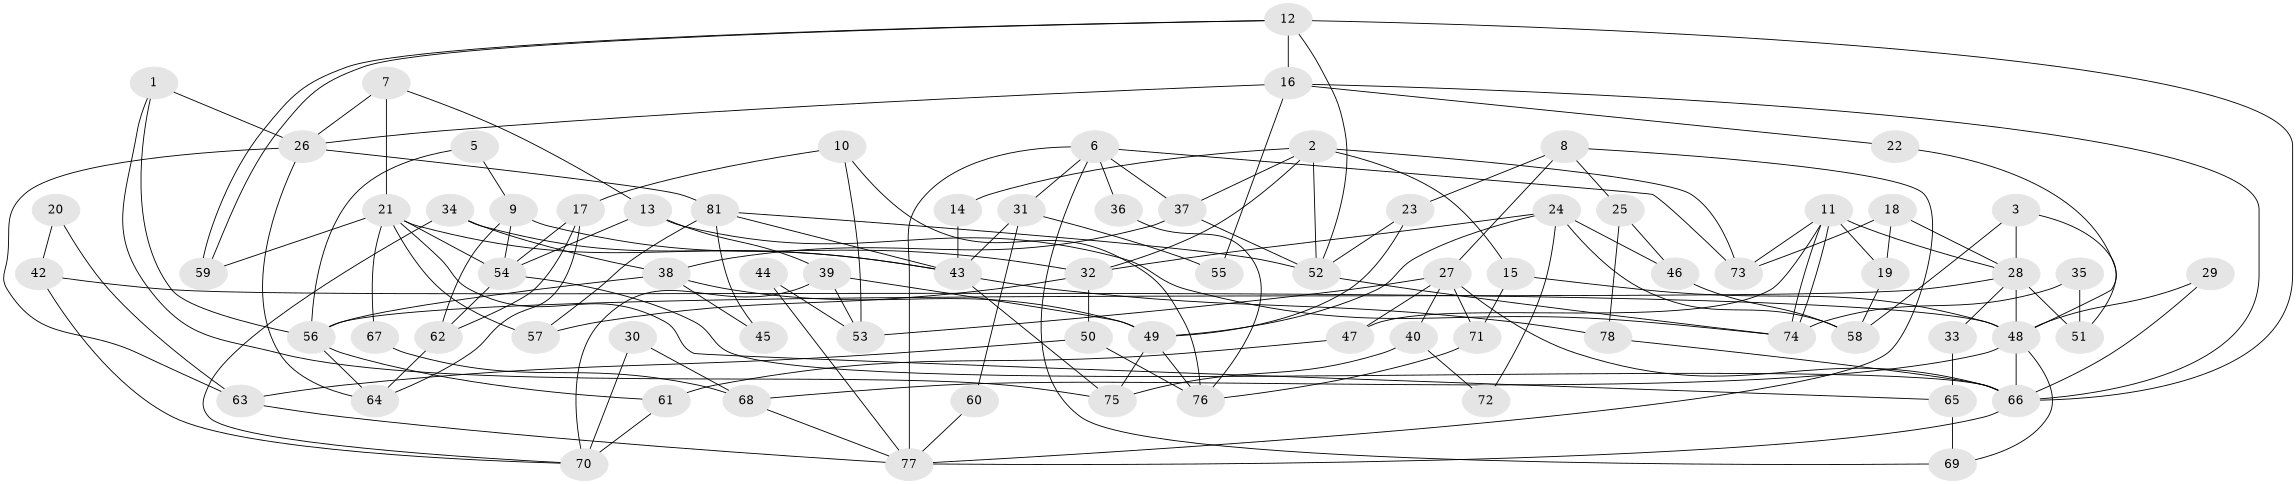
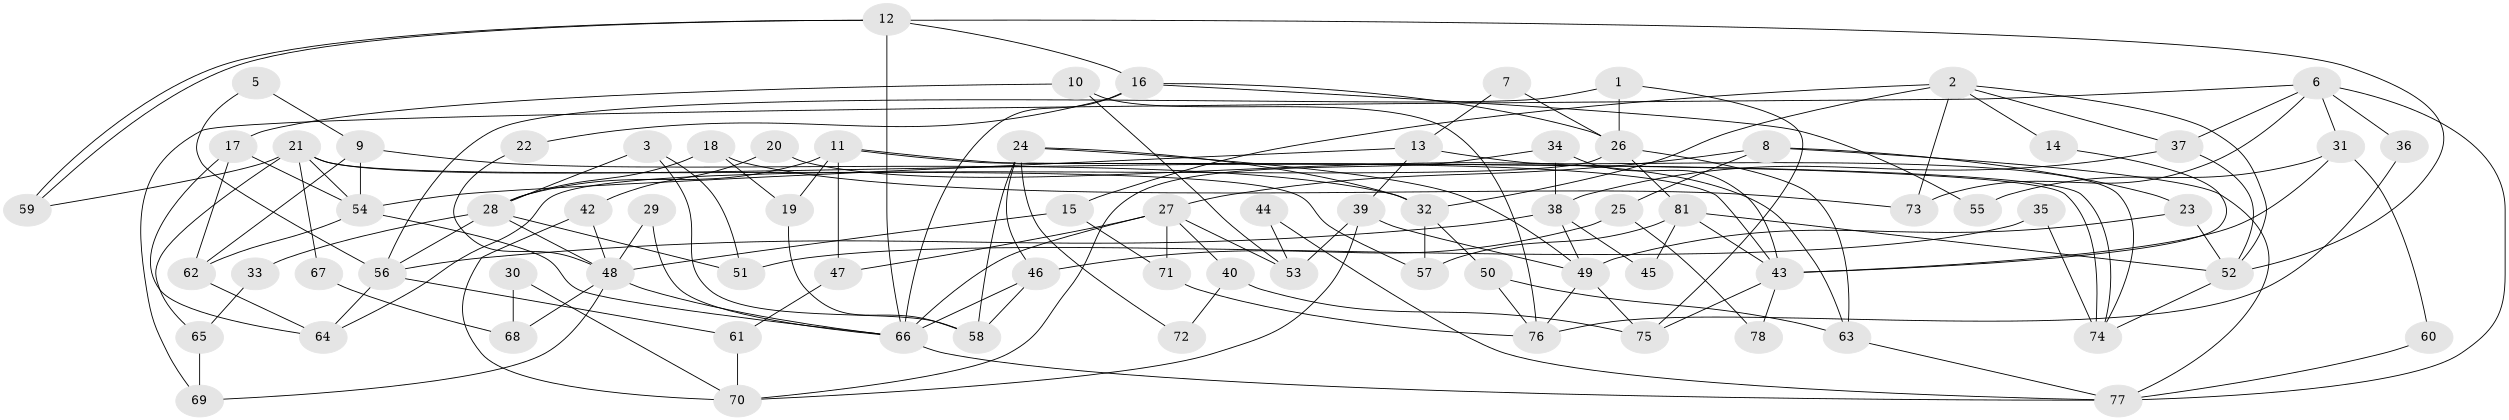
  graph {
    node [color=gray90 style=filled]
    1
    26
    56
    75
    64
    63
    n7 [label=81]
    61
    2
    14
    15
    32
    37
    52
    73
    43
    48
    71
    57
    50
    38
    74
    3
    28
    51
    58
    33
    36
    76
    5
    9
    62
    54
    6
    31
    69
    77
    55
    60
    7
    13
    21
    39
    59
    65
    67
    8
    23
    25
    27
    49
    46
    78
    53
    47
    66
    40
    68
    10
    17
    11
    19
    12
    16
    22
    70
    18
    20
    42
    35
    24
    72
    45
    29
    30
    34
    44
    1 -- 26
    1 -- 56
    1 -- 75
    26 -- 64
    26 -- 63
    26 -- n7
    56 -- 64
    56 -- 61
    63 -- 77
    n7 -- 52
    n7 -- 43
    n7 -- 57
    n7 -- 45
    61 -- 70
    2 -- 14
    2 -- 15
    2 -- 32
    2 -- 37
    2 -- 52
    2 -- 73
    14 -- 43
    15 -- 48
    15 -- 71
    32 -- 57
    32 -- 50
    37 -- 52
    37 -- 38
    52 -- 74
    43 -- 75
    43 -- 78
    48 -- 69
    48 -- 66
    48 -- 68
    71 -- 76
    50 -- 63
    50 -- 76
    38 -- 56
    38 -- 49
    38 -- 45
    3 -- 28
    3 -- 51
    3 -- 58
    28 -- 56
    28 -- 48
    28 -- 51
    28 -- 33
    33 -- 65
    36 -- 76
    5 -- 56
    5 -- 9
    9 -- 32
    9 -- 62
    9 -- 54
    62 -- 64
    54 -- 62
    54 -- 66
    6 -- 37
    6 -- 73
    6 -- 36
    6 -- 31
    6 -- 69
    6 -- 77
    31 -- 43
    31 -- 55
    31 -- 60
    60 -- 77
    7 -- 26
    7 -- 13
-   7 -- 21
    13 -- 74
    13 -- 54
    13 -- 39
    21 -- 43
    21 -- 57
    21 -- 54
    21 -- 59
    21 -- 65
    21 -- 67
    39 -- 49
    39 -- 53
    39 -- 70
    65 -- 69
    67 -- 68
    8 -- 77
    8 -- 23
    8 -- 25
    8 -- 27
    23 -- 52
    23 -- 49
    25 -- 46
    25 -- 78
    27 -- 71
    27 -- 53
    27 -- 47
    27 -- 66
    27 -- 40
    49 -- 75
    49 -- 76
    46 -- 58
-   78 -- 66
+   46 -- 66
    47 -- 61
    66 -- 77
    40 -- 75
    40 -- 72
-   68 -- 77
    10 -- 76
    10 -- 53
    10 -- 17
    17 -- 64
    17 -- 62
    17 -- 54
-   11 -- 73
    11 -- 74
    11 -- 74
    11 -- 28
    11 -- 47
    11 -- 19
    19 -- 58
    12 -- 52
    12 -- 59
    12 -- 59
    12 -- 66
    12 -- 16
    16 -- 26
    16 -- 55
    16 -- 66
    16 -- 22
    22 -- 48
    18 -- 73
    18 -- 28
    18 -- 19
    20 -- 63
    20 -- 42
    42 -- 48
    42 -- 70
    35 -- 74
    35 -- 51
    24 -- 32
    24 -- 58
    24 -- 49
    24 -- 46
    24 -- 72
    29 -- 48
    29 -- 66
    30 -- 68
    30 -- 70
    34 -- 43
    34 -- 38
    34 -- 70
    44 -- 77
    44 -- 53
  }
